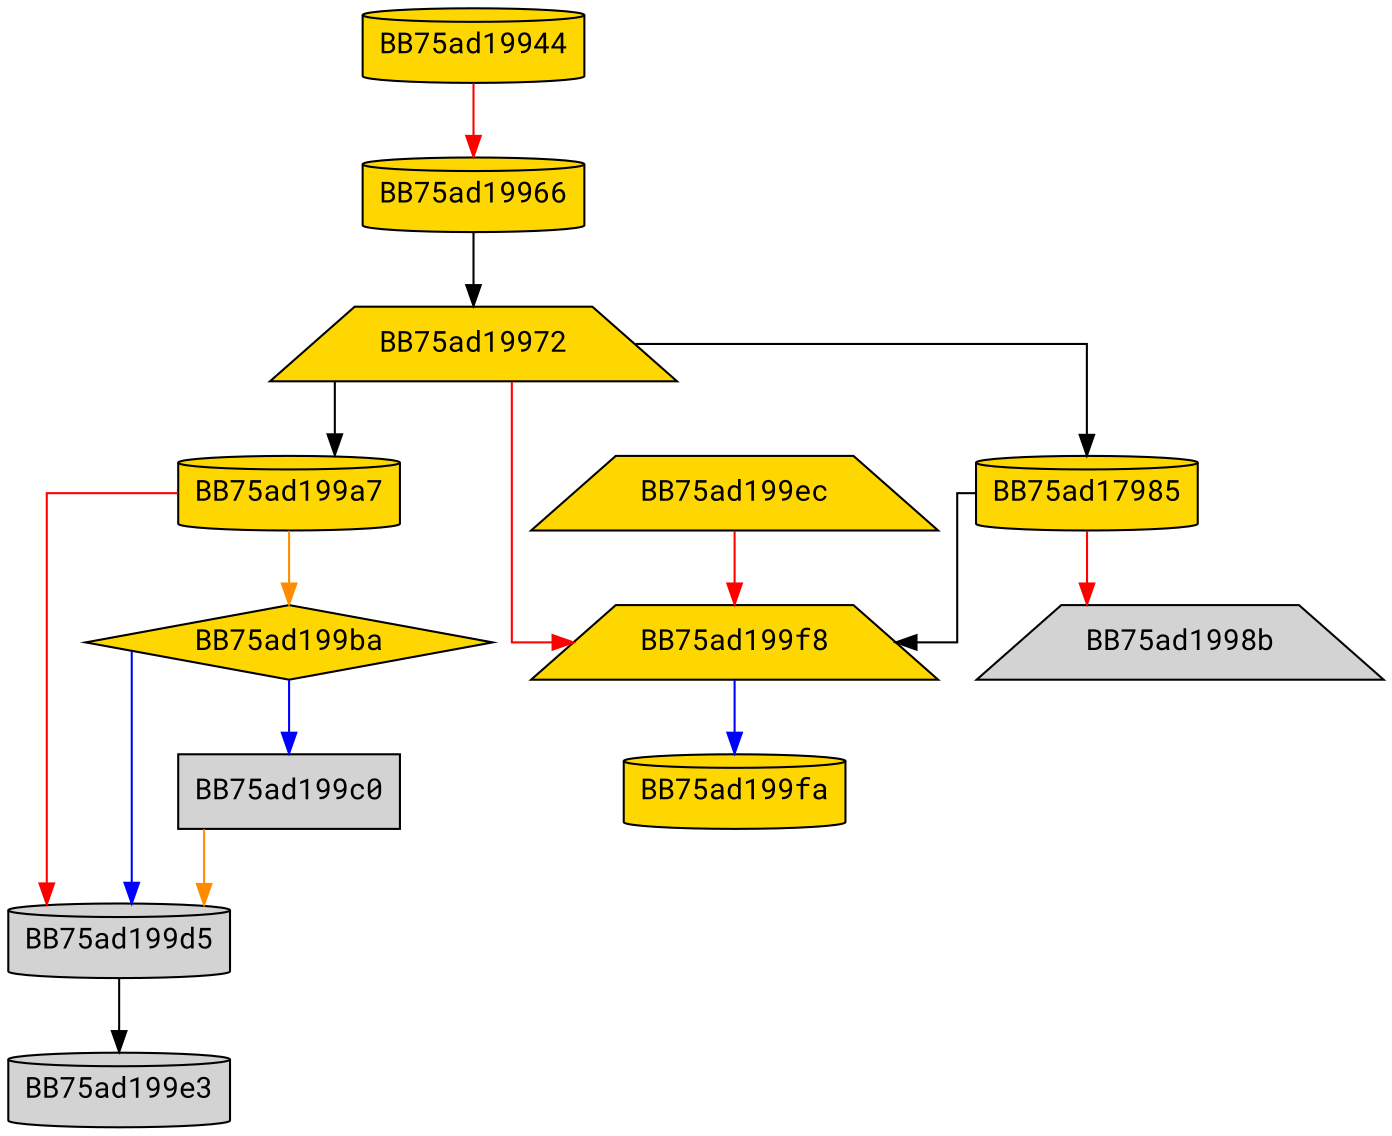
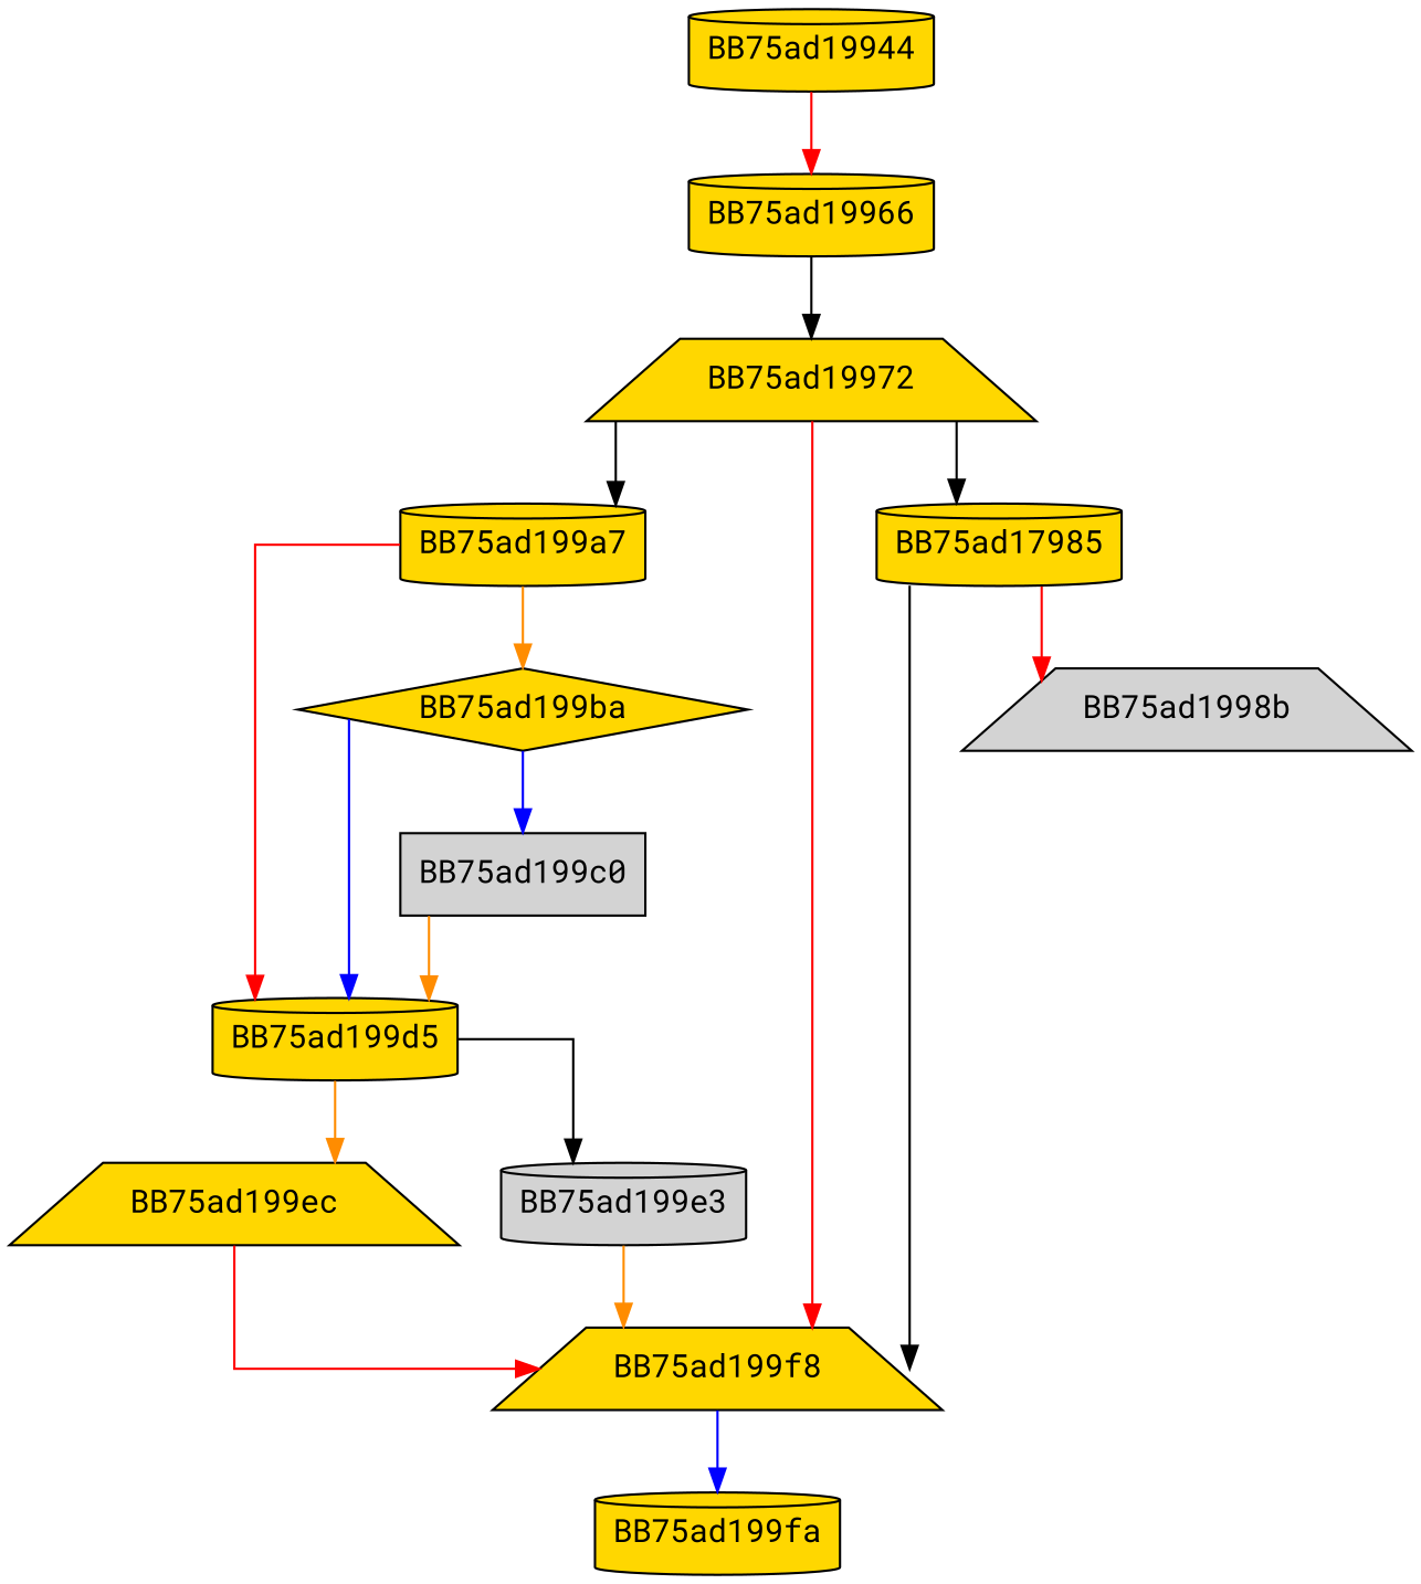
  digraph {
    fontname="Roboto Mono"
    splines=ortho
    node [fillcolor=gold fontname="Roboto Mono" shape=cylinder style=filled]
    edge [color=red fontname="Roboto Mono"]
    BB75ad19944
    BB75ad19966
    BB75ad19972 [shape=trapezium]
    BB75ad199a7
-   BB75ad199d5 [fillcolor=lightgrey]
+   BB75ad199d5
    BB75ad199ba [shape=diamond]
    BB75ad199f8 [shape=trapezium]
    n8 [label=BB75ad17985]
    BB75ad199ec [shape=trapezium]
    BB75ad199e3 [fillcolor=lightgrey]
    BB75ad199c0 [fillcolor=lightgrey shape=box]
    BB75ad199fa
    BB75ad1998b [fillcolor=lightgrey shape=trapezium]
    BB75ad19944 -> BB75ad19966
    BB75ad19966 -> BB75ad19972 [color=black]
    BB75ad19972 -> BB75ad199a7 [color=black]
    BB75ad19972 -> BB75ad199f8
    BB75ad19972 -> n8 [color=black]
    BB75ad199a7 -> BB75ad199d5
    BB75ad199a7 -> BB75ad199ba [color=darkorange]
+   BB75ad199d5 -> BB75ad199ec [color=darkorange]
    BB75ad199d5 -> BB75ad199e3 [color=black]
    BB75ad199ba -> BB75ad199d5 [color=blue]
    BB75ad199ba -> BB75ad199c0 [color=blue]
    BB75ad199f8 -> BB75ad199fa [color=blue]
    n8 -> BB75ad199f8 [color=black]
    n8 -> BB75ad1998b
    BB75ad199ec -> BB75ad199f8
+   BB75ad199e3 -> BB75ad199f8 [color=darkorange]
    BB75ad199c0 -> BB75ad199d5 [color=darkorange]
  }
